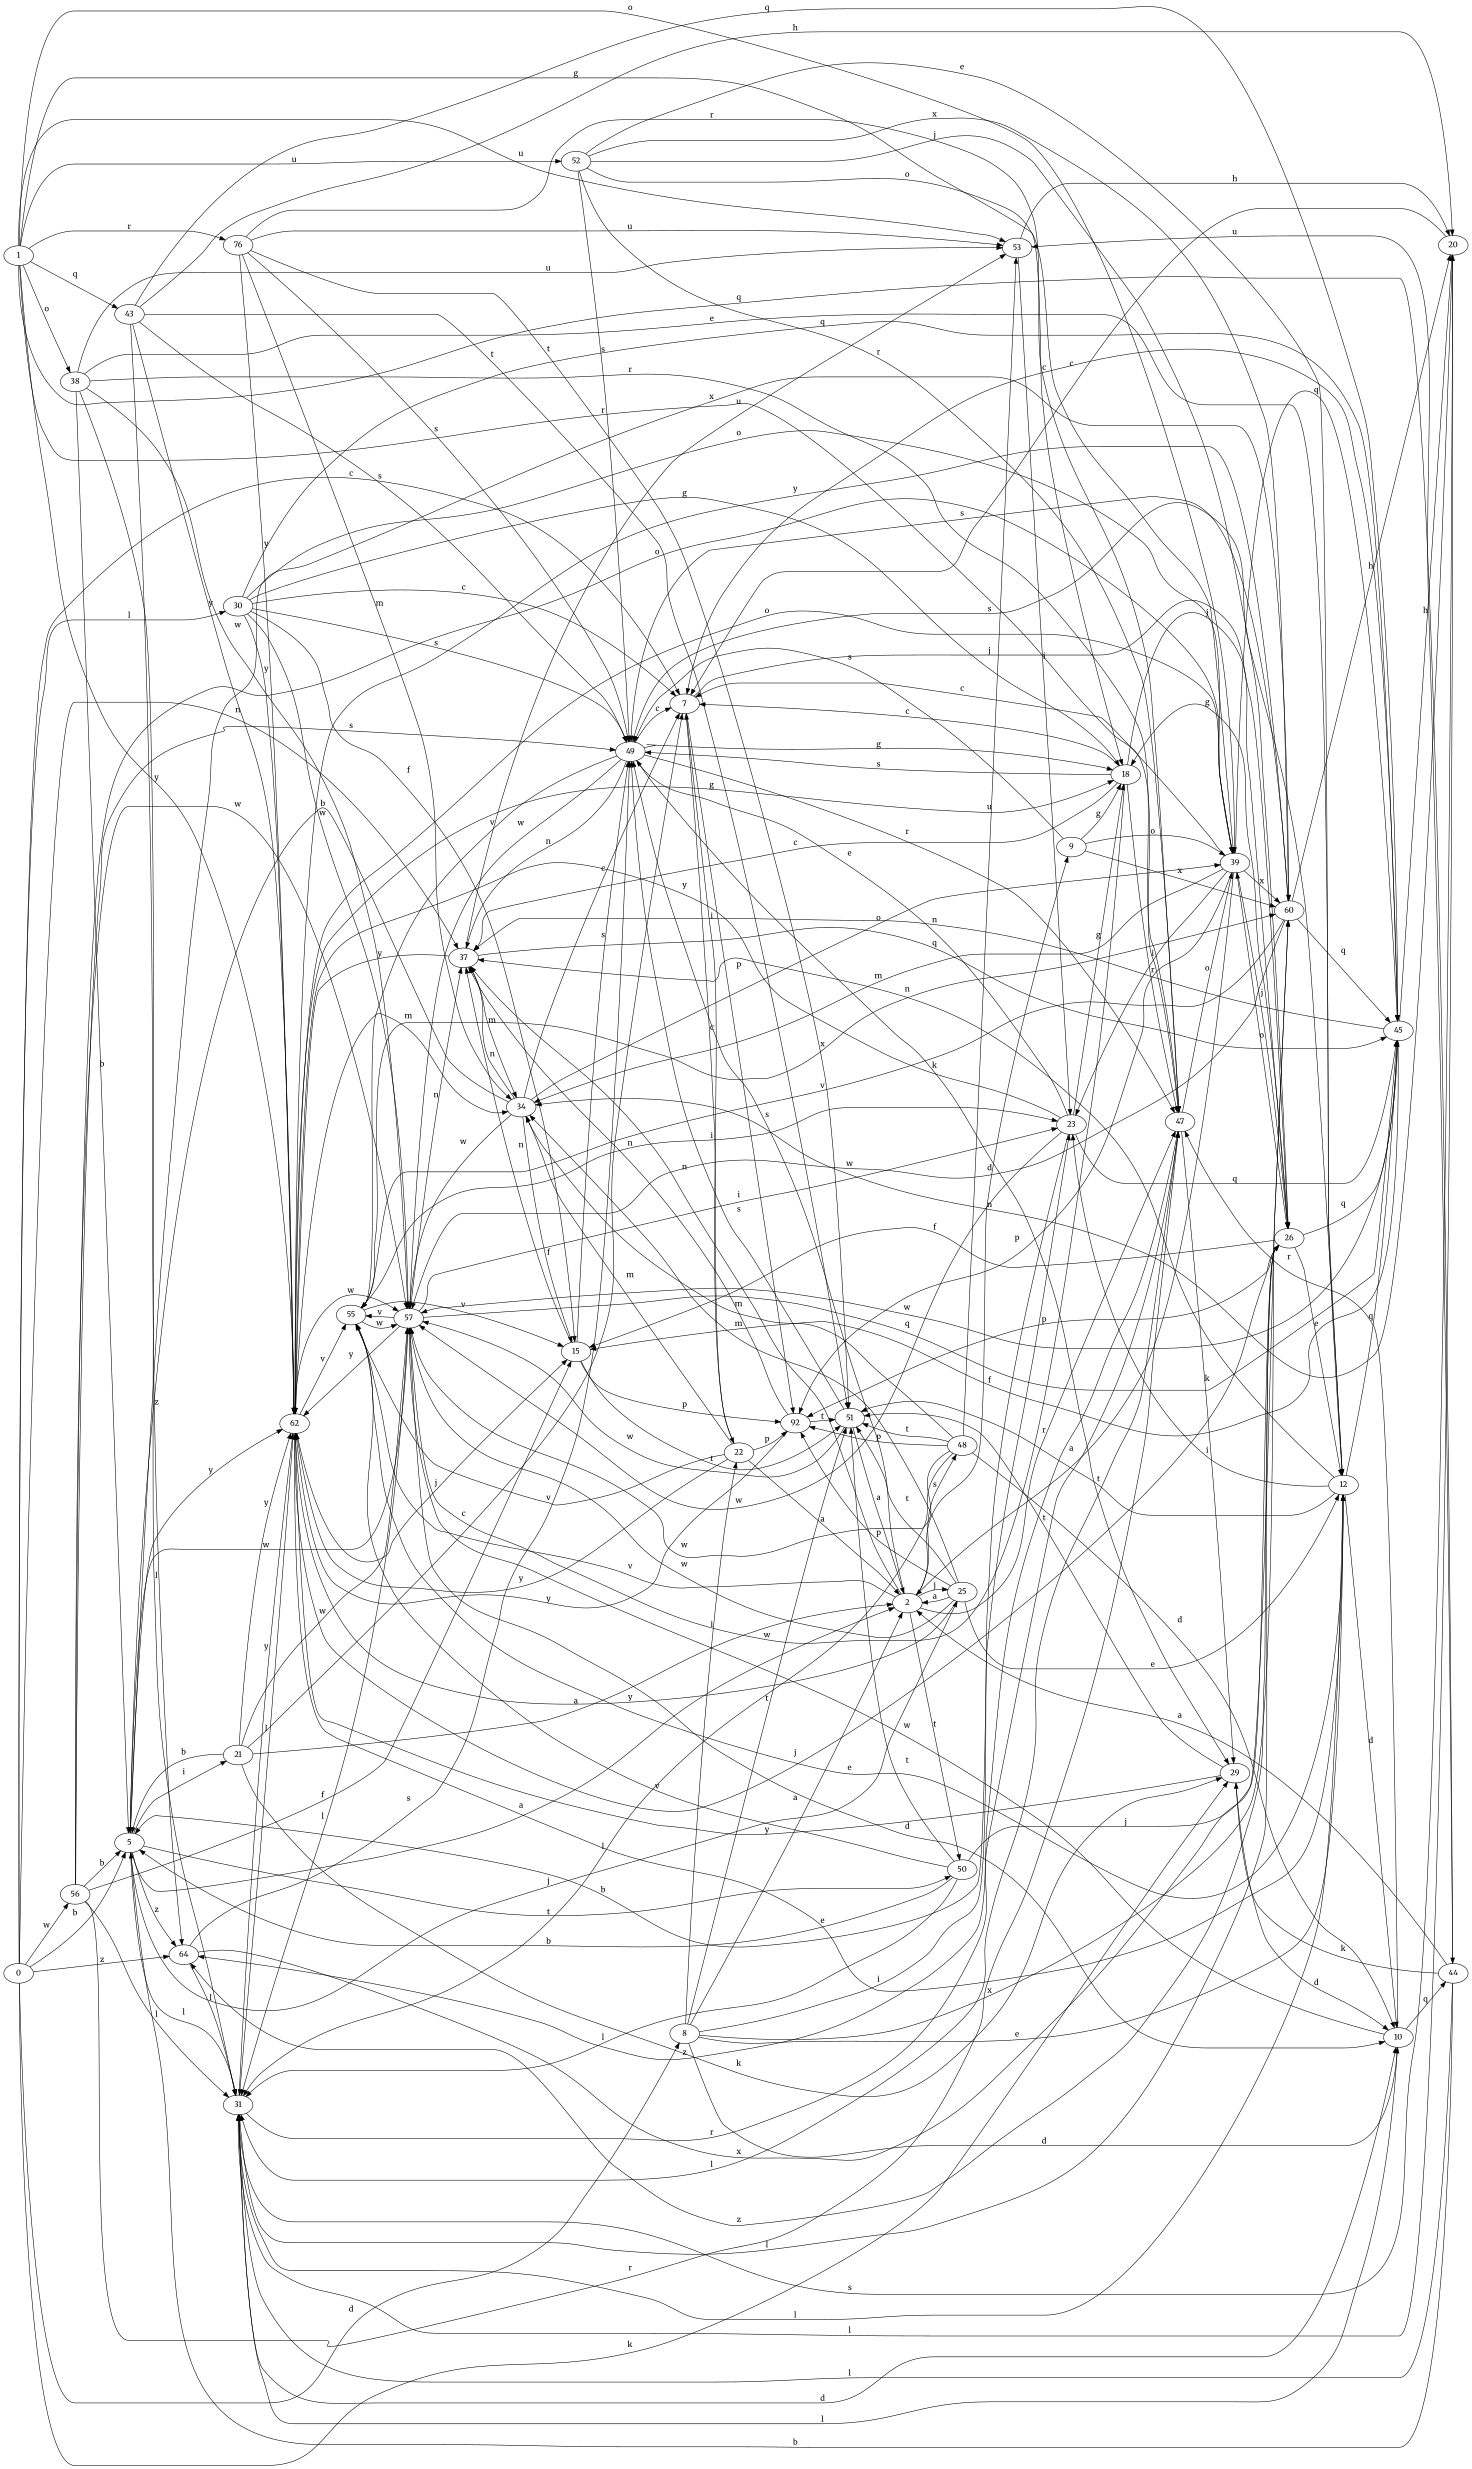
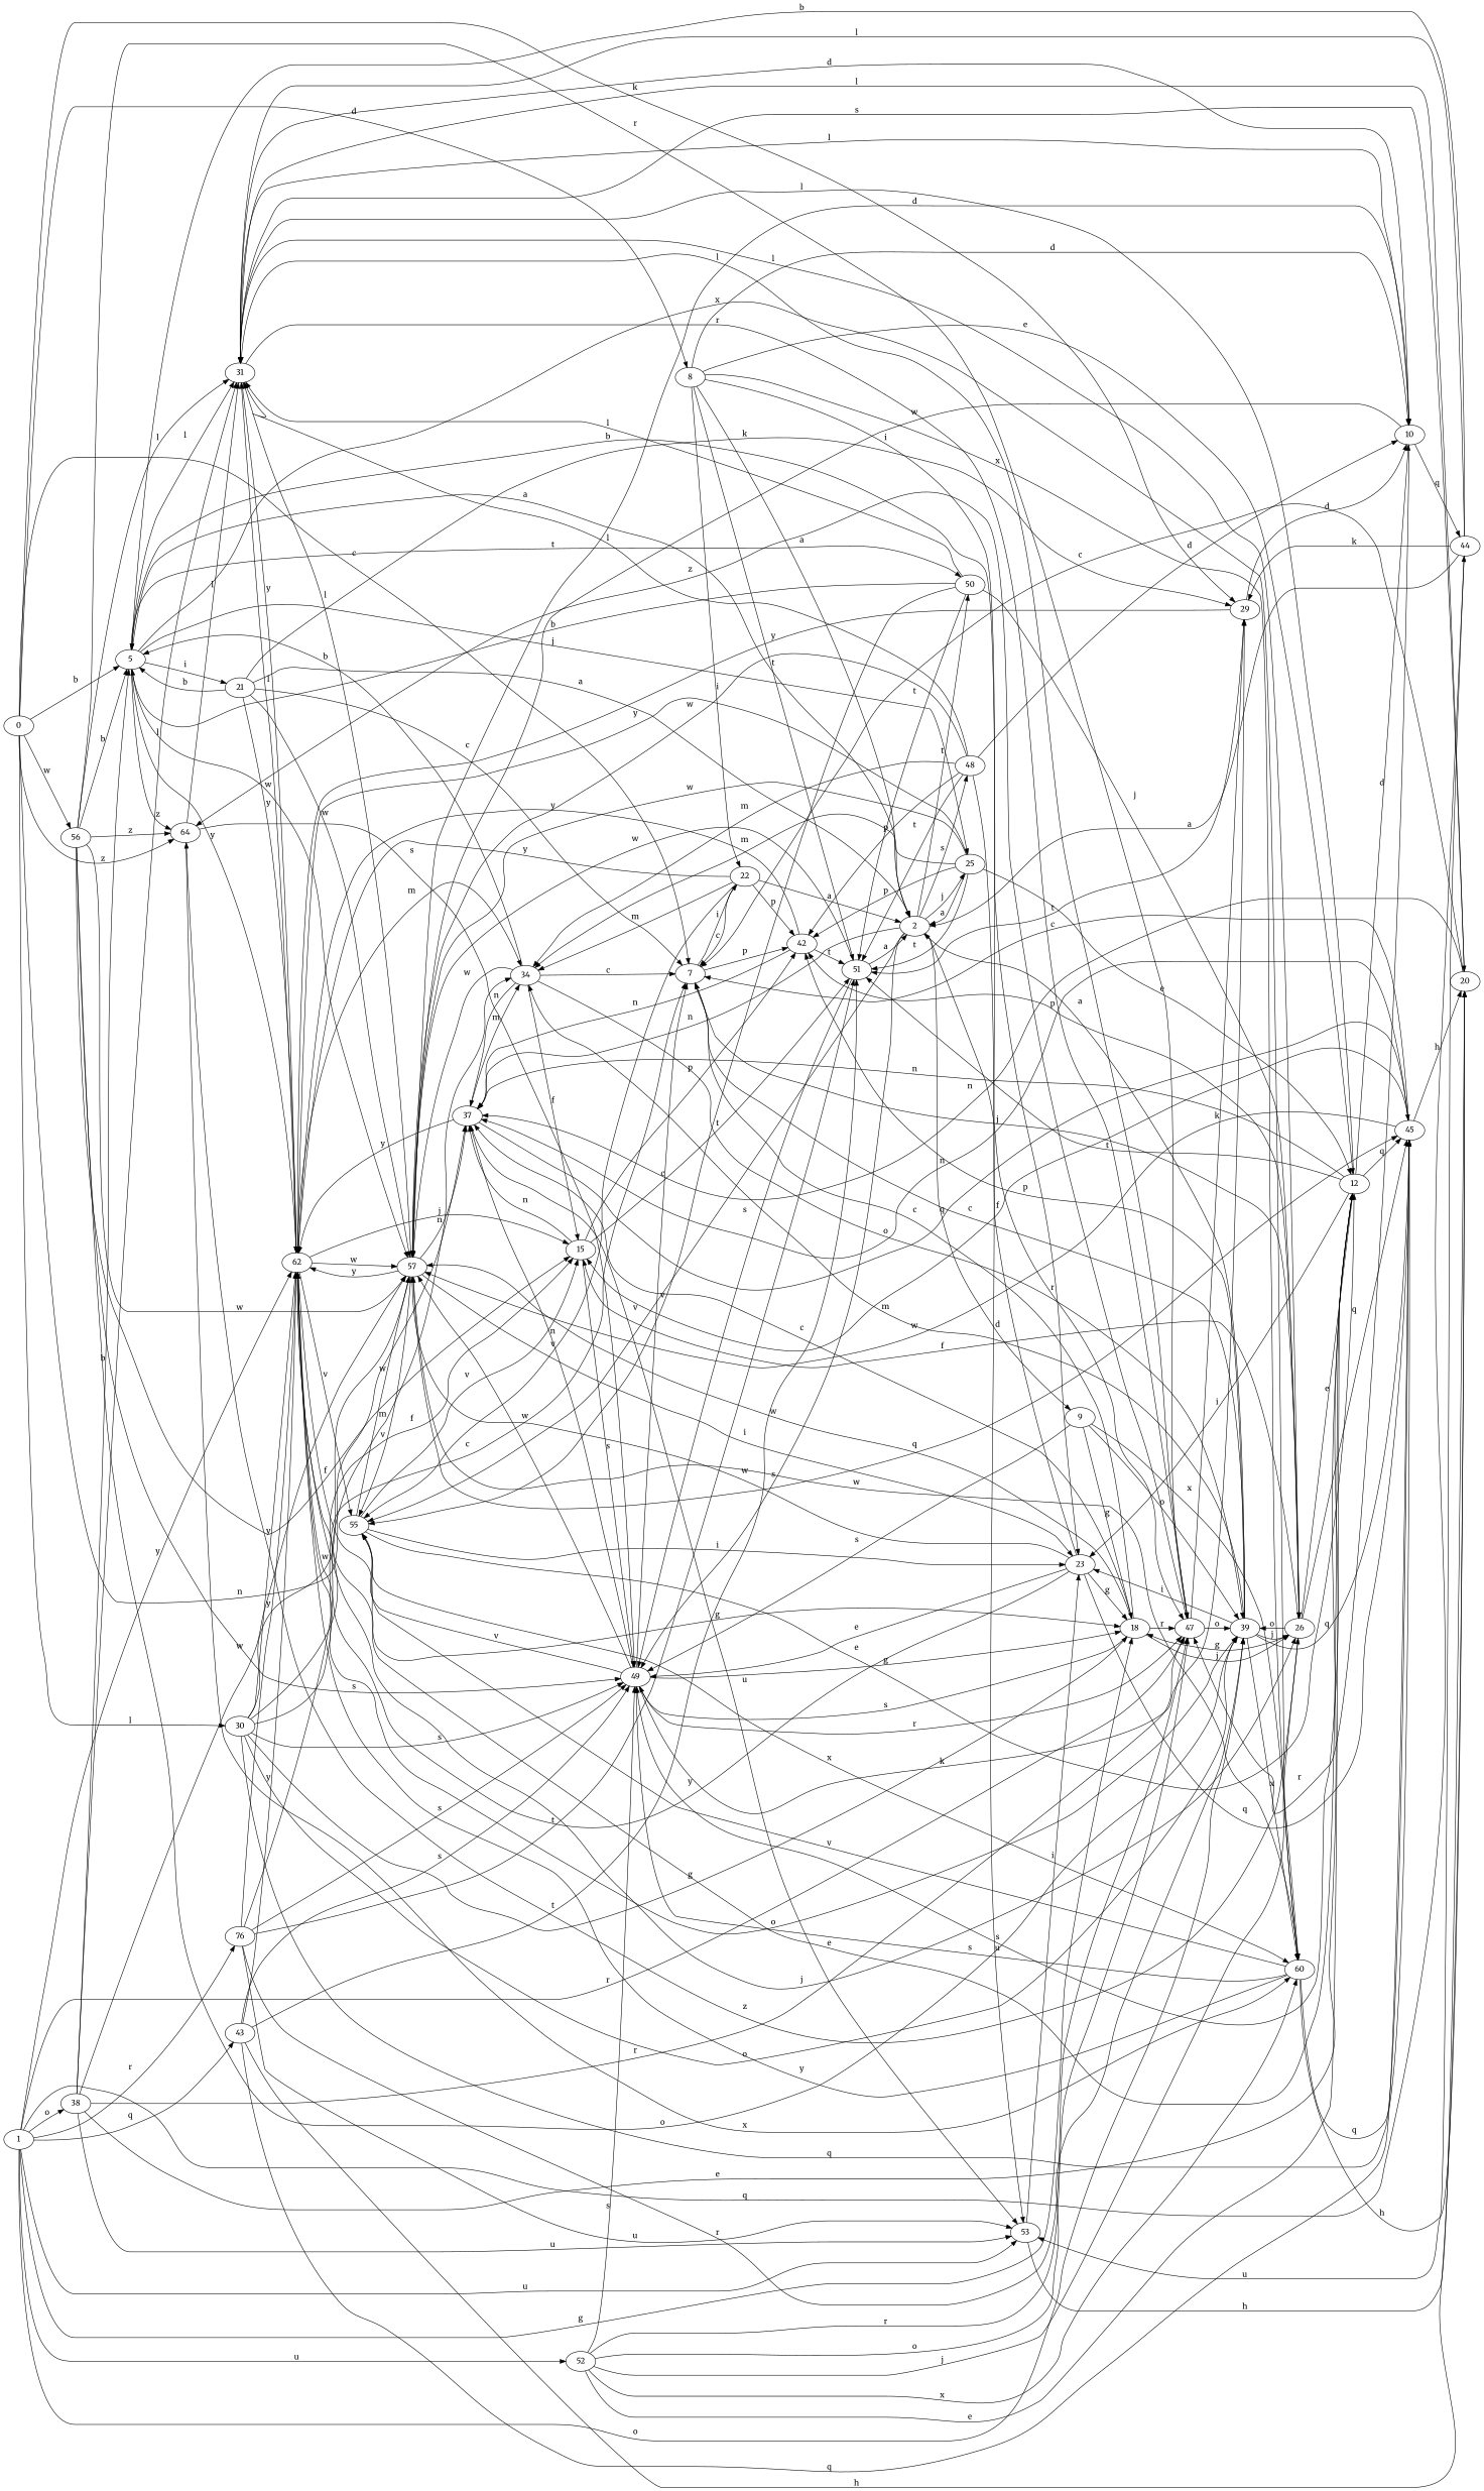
  strict digraph {
    fontname=Merriweather
    rankdir=LR
    node [fontname=Merriweather]
    edge [fontname=Merriweather]
    0
    5
    7
    8
    29
    30
    37
    56
    64
    62
    2
    25
    50
    21
    31
    57
    60
    22
    26
-   42 [label=92]
+   42
    10
    12
    23
    51
    18
    39
    49
    45
    15
    53
    34
    47
    1
    38
    43
    44
    n37 [label=76]
    52
    20
    55
    9
    48
    0 -> 5 [label=b]
    0 -> 7 [label=c]
    0 -> 8 [label=d]
    0 -> 29 [label=k]
    0 -> 30 [label=l]
    0 -> 37 [label=n]
    0 -> 56 [label=w]
    0 -> 64 [label=z]
    5 -> 64 [label=z]
    5 -> 62 [label=y]
    5 -> 2 [label=a]
    5 -> 25 [label=j]
    5 -> 50 [label=t]
    5 -> 21 [label=i]
    5 -> 31 [label=l]
    5 -> 57 [label=w]
    5 -> 60 [label=x]
    7 -> 22 [label=i]
    7 -> 26 [label=j]
    7 -> 42 [label=p]
    8 -> 2 [label=a]
    8 -> 60 [label=x]
    8 -> 22 [label=i]
    8 -> 10 [label=d]
    8 -> 12 [label=e]
    8 -> 23 [label=i]
    8 -> 51 [label=t]
    29 -> 62 [label=y]
    29 -> 10 [label=d]
    29 -> 51 [label=t]
    30 -> 7 [label=c]
    30 -> 62 [label=y]
    30 -> 57 [label=w]
    30 -> 18 [label=g]
    30 -> 39 [label=o]
    30 -> 49 [label=s]
    30 -> 45 [label=q]
    30 -> 15 [label=f]
    37 -> 62 [label=y]
    37 -> 45 [label=q]
    37 -> 53 [label=u]
    37 -> 34 [label=m]
    56 -> 5 [label=b]
    56 -> 31 [label=l]
    56 -> 57 [label=w]
    56 -> 39 [label=o]
    56 -> 49 [label=s]
    56 -> 15 [label=f]
    56 -> 47 [label=r]
    64 -> 31 [label=l]
    64 -> 60 [label=x]
    64 -> 49 [label=s]
    62 -> 31 [label=l]
    62 -> 57 [label=w]
    62 -> 26 [label=j]
    62 -> 12 [label=e]
    62 -> 18 [label=g]
    62 -> 39 [label=o]
    62 -> 15 [label=j]
    62 -> 34 [label=m]
    62 -> 55 [label=v]
    2 -> 37 [label=n]
    2 -> 25 [label=j]
    2 -> 50 [label=t]
    2 -> 49 [label=s]
    2 -> 47 [label=r]
    2 -> 55 [label=v]
    2 -> 9 [label=d]
    2 -> 48 [label=s]
    25 -> 62 [label=y]
    25 -> 2 [label=a]
    25 -> 57 [label=w]
    25 -> 42 [label=p]
    25 -> 12 [label=e]
    25 -> 51 [label=t]
    25 -> 34 [label=m]
    50 -> 5 [label=b]
    50 -> 31 [label=l]
    50 -> 26 [label=j]
    50 -> 51 [label=t]
    50 -> 55 [label=v]
    21 -> 5 [label=b]
    21 -> 7 [label=c]
    21 -> 29 [label=k]
    21 -> 62 [label=y]
    21 -> 2 [label=a]
    21 -> 57 [label=w]
    31 -> 62 [label=y]
    31 -> 10 [label=d]
    31 -> 47 [label=r]
    31 -> 20 [label=s]
    57 -> 37 [label=n]
    57 -> 62 [label=y]
    57 -> 31 [label=l]
    57 -> 10 [label=d]
    57 -> 23 [label=i]
    57 -> 45 [label=q]
    57 -> 55 [label=v]
    60 -> 62 [label=y]
    60 -> 57 [label=w]
    60 -> 49 [label=s]
    60 -> 45 [label=q]
    60 -> 20 [label=h]
    60 -> 55 [label=v]
    22 -> 7 [label=c]
    22 -> 62 [label=y]
    22 -> 2 [label=a]
    22 -> 42 [label=p]
    22 -> 34 [label=m]
    22 -> 55 [label=v]
    26 -> 64 [label=z]
    26 -> 31 [label=l]
    26 -> 42 [label=p]
    26 -> 12 [label=e]
    26 -> 18 [label=g]
    26 -> 39 [label=o]
    26 -> 45 [label=q]
    26 -> 15 [label=f]
    42 -> 37 [label=n]
    42 -> 62 [label=y]
    42 -> 51 [label=t]
    10 -> 31 [label=l]
    10 -> 57 [label=w]
    10 -> 47 [label=r]
    10 -> 44 [label=q]
    12 -> 37 [label=n]
    12 -> 31 [label=l]
    12 -> 10 [label=d]
    12 -> 23 [label=i]
    12 -> 51 [label=t]
    12 -> 49 [label=s]
    12 -> 45 [label=q]
    23 -> 5 [label=b]
    23 -> 62 [label=y]
    23 -> 57 [label=w]
    23 -> 18 [label=g]
    23 -> 49 [label=e]
    23 -> 45 [label=q]
    51 -> 2 [label=a]
    51 -> 57 [label=w]
    51 -> 49 [label=s]
    18 -> 7 [label=c]
    18 -> 37 [label=c]
    18 -> 57 [label=w]
    18 -> 26 [label=j]
    18 -> 49 [label=s]
    18 -> 47 [label=r]
    39 -> 7 [label=c]
    39 -> 2 [label=a]
    39 -> 60 [label=x]
    39 -> 26 [label=j]
    39 -> 42 [label=p]
    39 -> 23 [label=i]
    39 -> 45 [label=q]
    39 -> 34 [label=m]
    49 -> 7 [label=c]
    49 -> 29 [label=k]
    49 -> 37 [label=n]
    49 -> 57 [label=w]
    49 -> 18 [label=g]
    49 -> 47 [label=r]
    49 -> 55 [label=v]
    45 -> 7 [label=c]
    45 -> 37 [label=n]
    45 -> 57 [label=w]
    45 -> 15 [label=f]
    45 -> 20 [label=h]
    15 -> 37 [label=n]
    15 -> 42 [label=p]
    15 -> 51 [label=t]
    15 -> 49 [label=s]
    53 -> 23 [label=i]
    53 -> 20 [label=h]
    34 -> 5 [label=b]
    34 -> 7 [label=c]
    34 -> 37 [label=n]
    34 -> 57 [label=w]
    34 -> 39 [label=o]
    34 -> 15 [label=f]
    47 -> 29 [label=k]
    47 -> 64 [label=z]
    47 -> 31 [label=l]
    47 -> 39 [label=o]
    1 -> 62 [label=y]
    1 -> 18 [label=g]
    1 -> 39 [label=o]
    1 -> 53 [label=u]
    1 -> 47 [label=r]
    1 -> 38 [label=o]
    1 -> 43 [label=q]
    1 -> 44 [label=q]
    1 -> n37 [label=r]
    1 -> 52 [label=u]
    38 -> 5 [label=b]
    38 -> 31 [label=l]
    38 -> 57 [label=w]
    38 -> 12 [label=e]
    38 -> 53 [label=u]
    38 -> 47 [label=r]
-   43 -> 64 [label=z]
+   56 -> 64 [label=z]
    43 -> 62 [label=y]
    43 -> 51 [label=t]
    43 -> 49 [label=s]
    43 -> 45 [label=q]
    43 -> 20 [label=h]
    44 -> 5 [label=b]
    44 -> 29 [label=k]
    44 -> 2 [label=a]
    44 -> 31 [label=l]
    44 -> 53 [label=u]
    n37 -> 62 [label=y]
    n37 -> 51 [label=t]
    n37 -> 49 [label=s]
    n37 -> 53 [label=u]
    n37 -> 34 [label=m]
    n37 -> 47 [label=r]
    52 -> 60 [label=x]
    52 -> 26 [label=j]
    52 -> 12 [label=e]
    52 -> 39 [label=o]
    52 -> 49 [label=s]
    52 -> 47 [label=r]
    20 -> 7 [label=c]
-   20 -> 34 [label=n]
+   20 -> 37 [label=n]
    20 -> 31 [label=l]
    55 -> 57 [label=w]
    55 -> 60 [label=x]
    55 -> 12 [label=e]
    55 -> 23 [label=i]
    55 -> 15 [label=v]
    9 -> 60 [label=x]
    9 -> 18 [label=g]
    9 -> 39 [label=o]
    9 -> 49 [label=s]
    48 -> 31 [label=l]
    48 -> 57 [label=w]
    48 -> 42 [label=p]
    48 -> 10 [label=d]
    48 -> 51 [label=t]
    48 -> 53 [label=u]
    48 -> 34 [label=m]
  }
